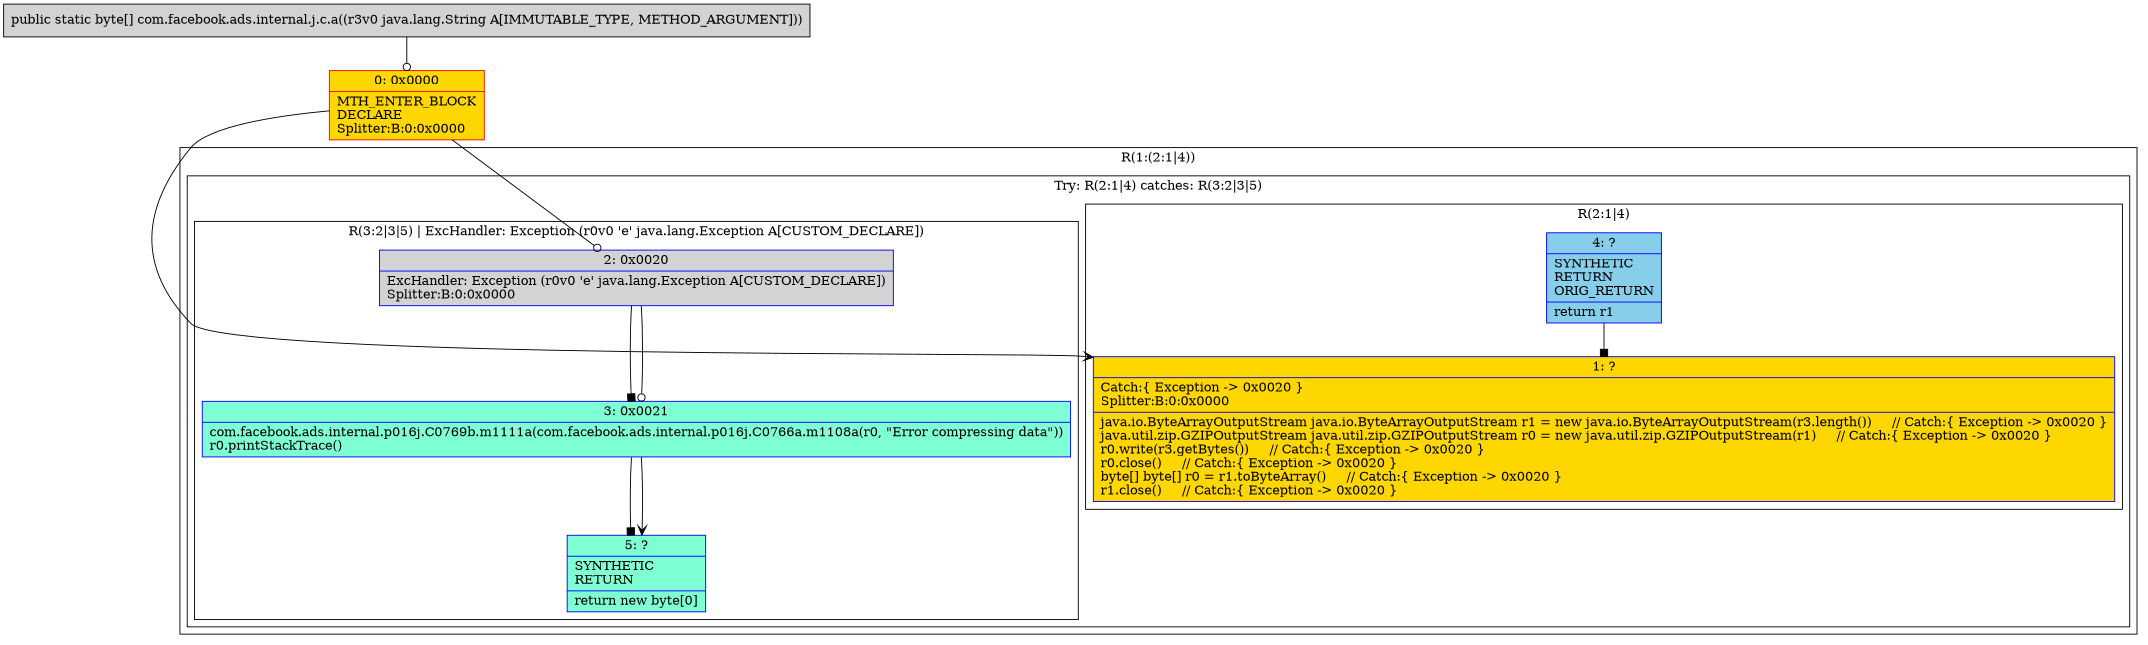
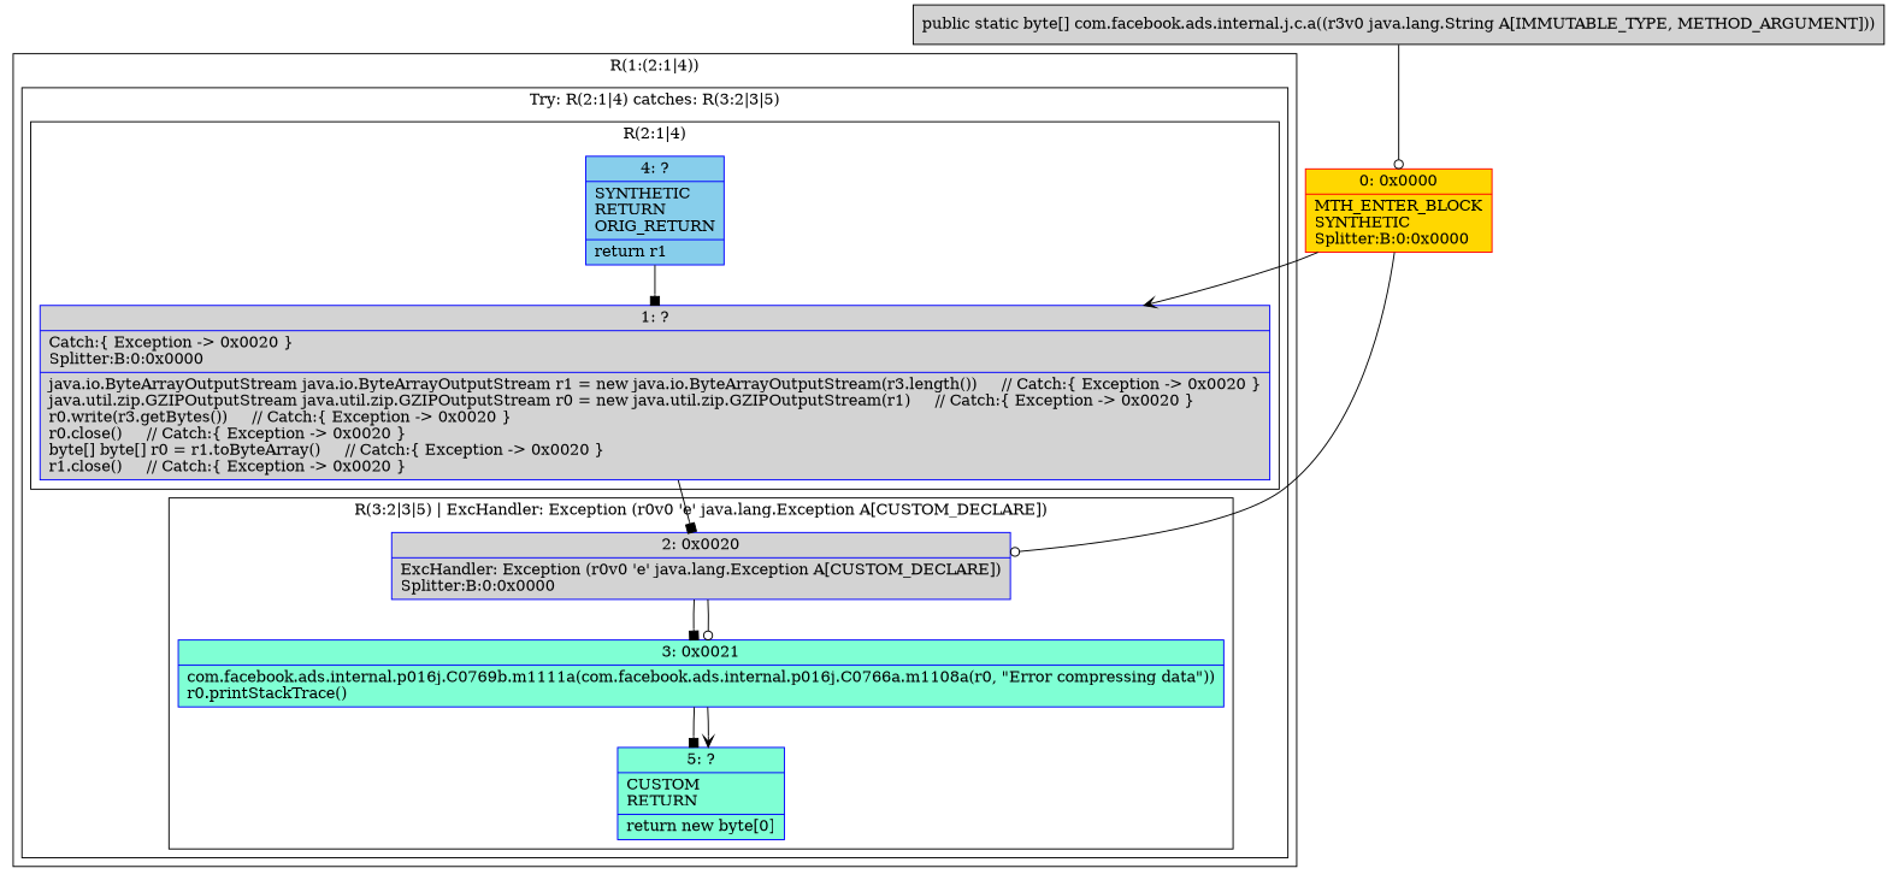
  digraph {
    node [color=blue fillcolor=gold shape=record style=filled]
    edge [arrowhead=box]
-   n1 [label="{1\:\ ?|Catch:\{ Exception \-\> 0x0020 \}\lSplitter:B:0:0x0000\l|java.io.ByteArrayOutputStream java.io.ByteArrayOutputStream r1 = new java.io.ByteArrayOutputStream(r3.length())     \/\/ Catch:\{ Exception \-\> 0x0020 \}\ljava.util.zip.GZIPOutputStream java.util.zip.GZIPOutputStream r0 = new java.util.zip.GZIPOutputStream(r1)     \/\/ Catch:\{ Exception \-\> 0x0020 \}\lr0.write(r3.getBytes())     \/\/ Catch:\{ Exception \-\> 0x0020 \}\lr0.close()     \/\/ Catch:\{ Exception \-\> 0x0020 \}\lbyte[] byte[] r0 = r1.toByteArray()     \/\/ Catch:\{ Exception \-\> 0x0020 \}\lr1.close()     \/\/ Catch:\{ Exception \-\> 0x0020 \}\l}"]
+   n1 [fillcolor=lightgrey label="{1\:\ ?|Catch:\{ Exception \-\> 0x0020 \}\lSplitter:B:0:0x0000\l|java.io.ByteArrayOutputStream java.io.ByteArrayOutputStream r1 = new java.io.ByteArrayOutputStream(r3.length())     \/\/ Catch:\{ Exception \-\> 0x0020 \}\ljava.util.zip.GZIPOutputStream java.util.zip.GZIPOutputStream r0 = new java.util.zip.GZIPOutputStream(r1)     \/\/ Catch:\{ Exception \-\> 0x0020 \}\lr0.write(r3.getBytes())     \/\/ Catch:\{ Exception \-\> 0x0020 \}\lr0.close()     \/\/ Catch:\{ Exception \-\> 0x0020 \}\lbyte[] byte[] r0 = r1.toByteArray()     \/\/ Catch:\{ Exception \-\> 0x0020 \}\lr1.close()     \/\/ Catch:\{ Exception \-\> 0x0020 \}\l}"]
    n2 [fillcolor=skyblue label="{4\:\ ?|SYNTHETIC\lRETURN\lORIG_RETURN\l|return r1\l}"]
    n3 [fillcolor=lightgrey label="{2\:\ 0x0020|ExcHandler: Exception (r0v0 'e' java.lang.Exception A[CUSTOM_DECLARE])\lSplitter:B:0:0x0000\l}"]
    n4 [fillcolor=aquamarine label="{3\:\ 0x0021|com.facebook.ads.internal.p016j.C0769b.m1111a(com.facebook.ads.internal.p016j.C0766a.m1108a(r0, \"Error compressing data\"))\lr0.printStackTrace()\l}"]
-   n5 [fillcolor=aquamarine label="{5\:\ ?|SYNTHETIC\lRETURN\l|return new byte[0]\l}"]
-   n6 [color=red label="{0\:\ 0x0000|MTH_ENTER_BLOCK\lDECLARE\lSplitter:B:0:0x0000\l}"]
+   n5 [fillcolor=aquamarine label="{5\:\ ?|CUSTOM\lRETURN\l|return new byte[0]\l}"]
+   n6 [color=red label="{0\:\ 0x0000|MTH_ENTER_BLOCK\lSYNTHETIC\lSplitter:B:0:0x0000\l}"]
    n7 [fillcolor=lightgrey label="{public static byte[] com.facebook.ads.internal.j.c.a((r3v0 java.lang.String A[IMMUTABLE_TYPE, METHOD_ARGUMENT])) }" color=""]
    subgraph cluster_1 {
      label="R(1:(2:1|4))"
      subgraph cluster_2 {
        label="Try: R(2:1|4) catches: R(3:2|3|5)"
        subgraph cluster_3 {
          label="R(2:1|4)"
          n1
          n2
        }
        subgraph cluster_4 {
          label="R(3:2|3|5) | ExcHandler: Exception (r0v0 'e' java.lang.Exception A[CUSTOM_DECLARE])\l"
          n3
          n4
          n5
        }
      }
    }
    subgraph cluster_5 {
      label="R(3:2|3|5) | ExcHandler: Exception (r0v0 'e' java.lang.Exception A[CUSTOM_DECLARE])\l"
    }
+   n1 -> n3
    n2 -> n1
    n3 -> n4
    n3 -> n4 [arrowhead=odot]
    n4 -> n5
    n4 -> n5 [arrowhead=vee]
    n6 -> n1 [arrowhead=vee]
    n6 -> n3 [arrowhead=odot]
    n7 -> n6 [arrowhead=odot]
  }
